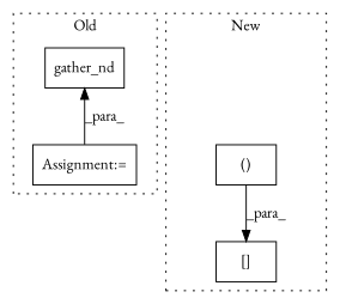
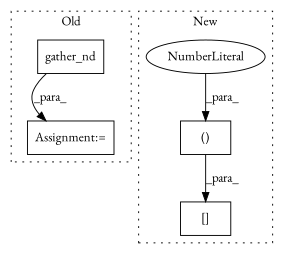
  digraph {
    fontname="EB Garamond"
    node [fontname="EB Garamond" l=1 s=1792 shape=box]
    edge [fontname="EB Garamond"]
    n1 [a=32 l="10,1" label=gather_nd s="1918,1938"]
    n2 [a=7 label="Assignment:=" s=1090]
    n3 [a=106 l=30 label="()"]
+   n4 [a=34 label=NumberLiteral shape=ellipse]
    n5 [a=2 l="13,2" label="[]" s="1779,1822"]
    subgraph cluster_1 {
      label=Old
      style=dotted
      n1
      n2
    }
    subgraph cluster_2 {
      label=New
      style=dotted
      n3
+     n4
      n5
    }
-   n2 -> n1 [label=_para_]
+   n1 -> n2 [label=_para_]
    n3 -> n5 [label=_para_]
+   n4 -> n3 [label=_para_]
  }
